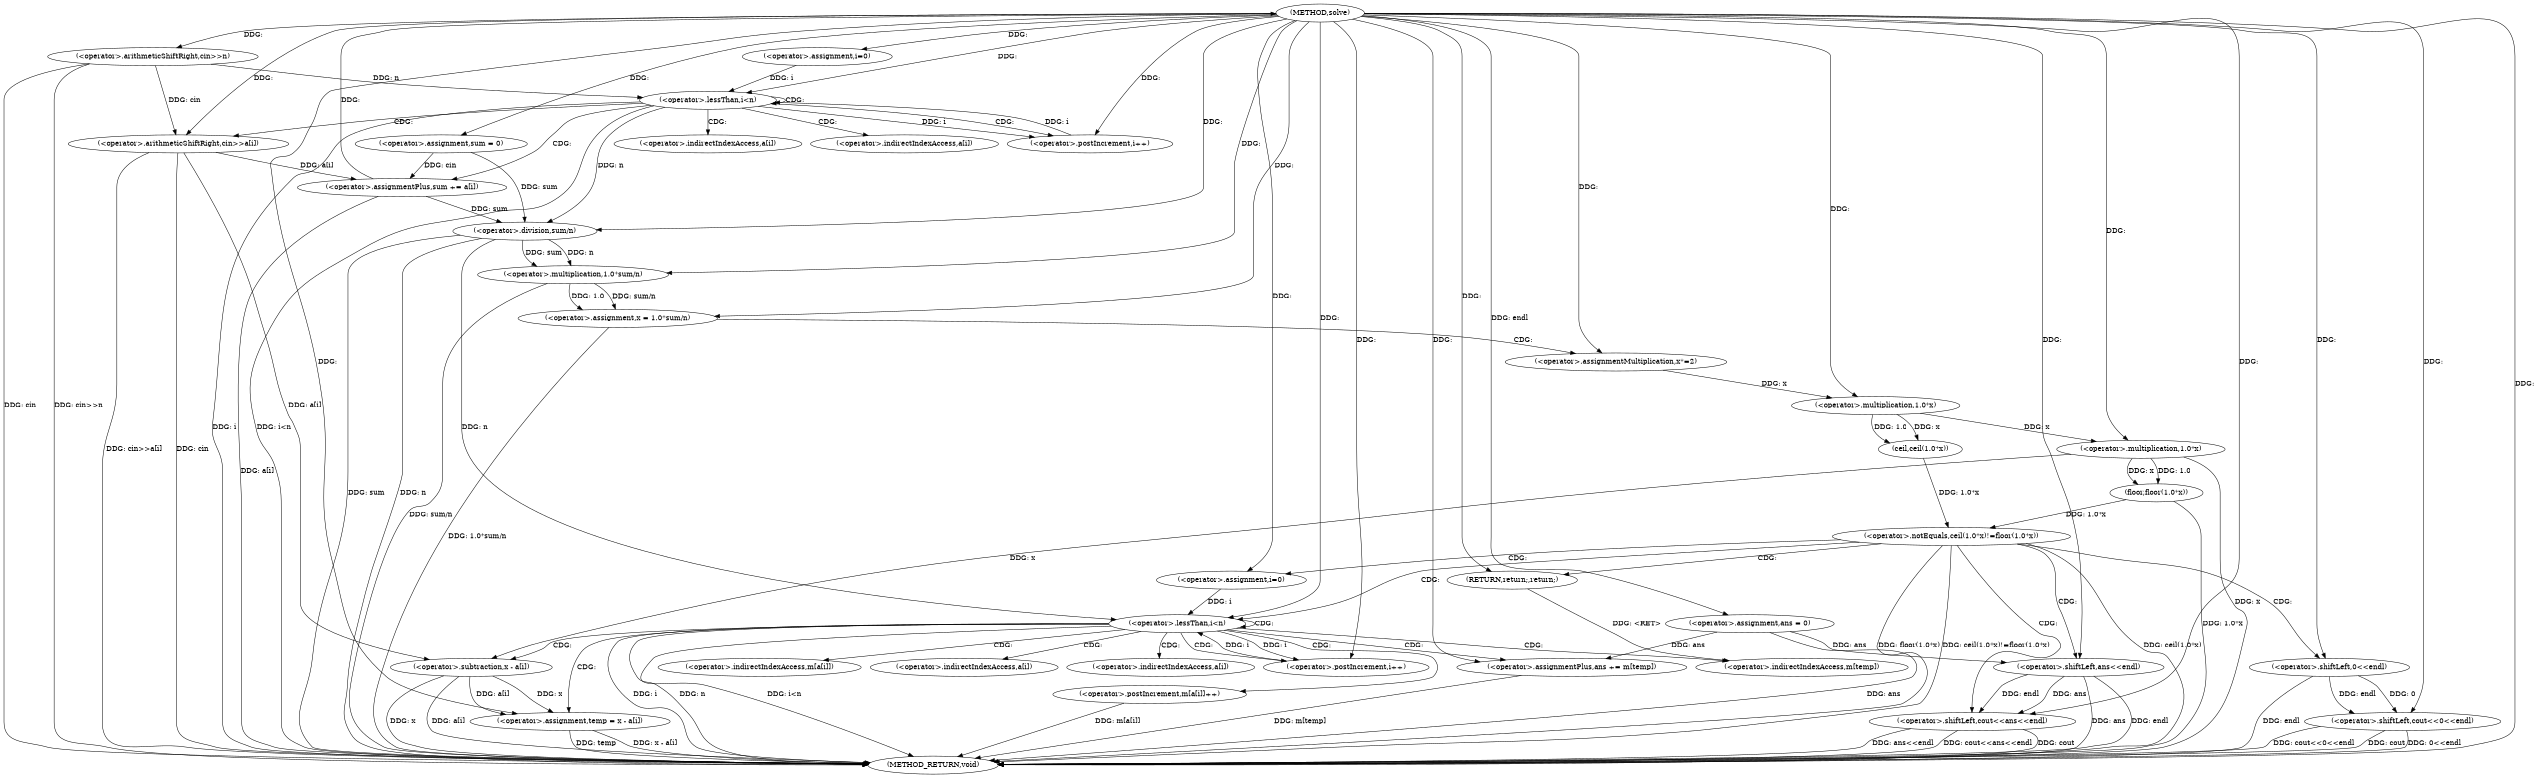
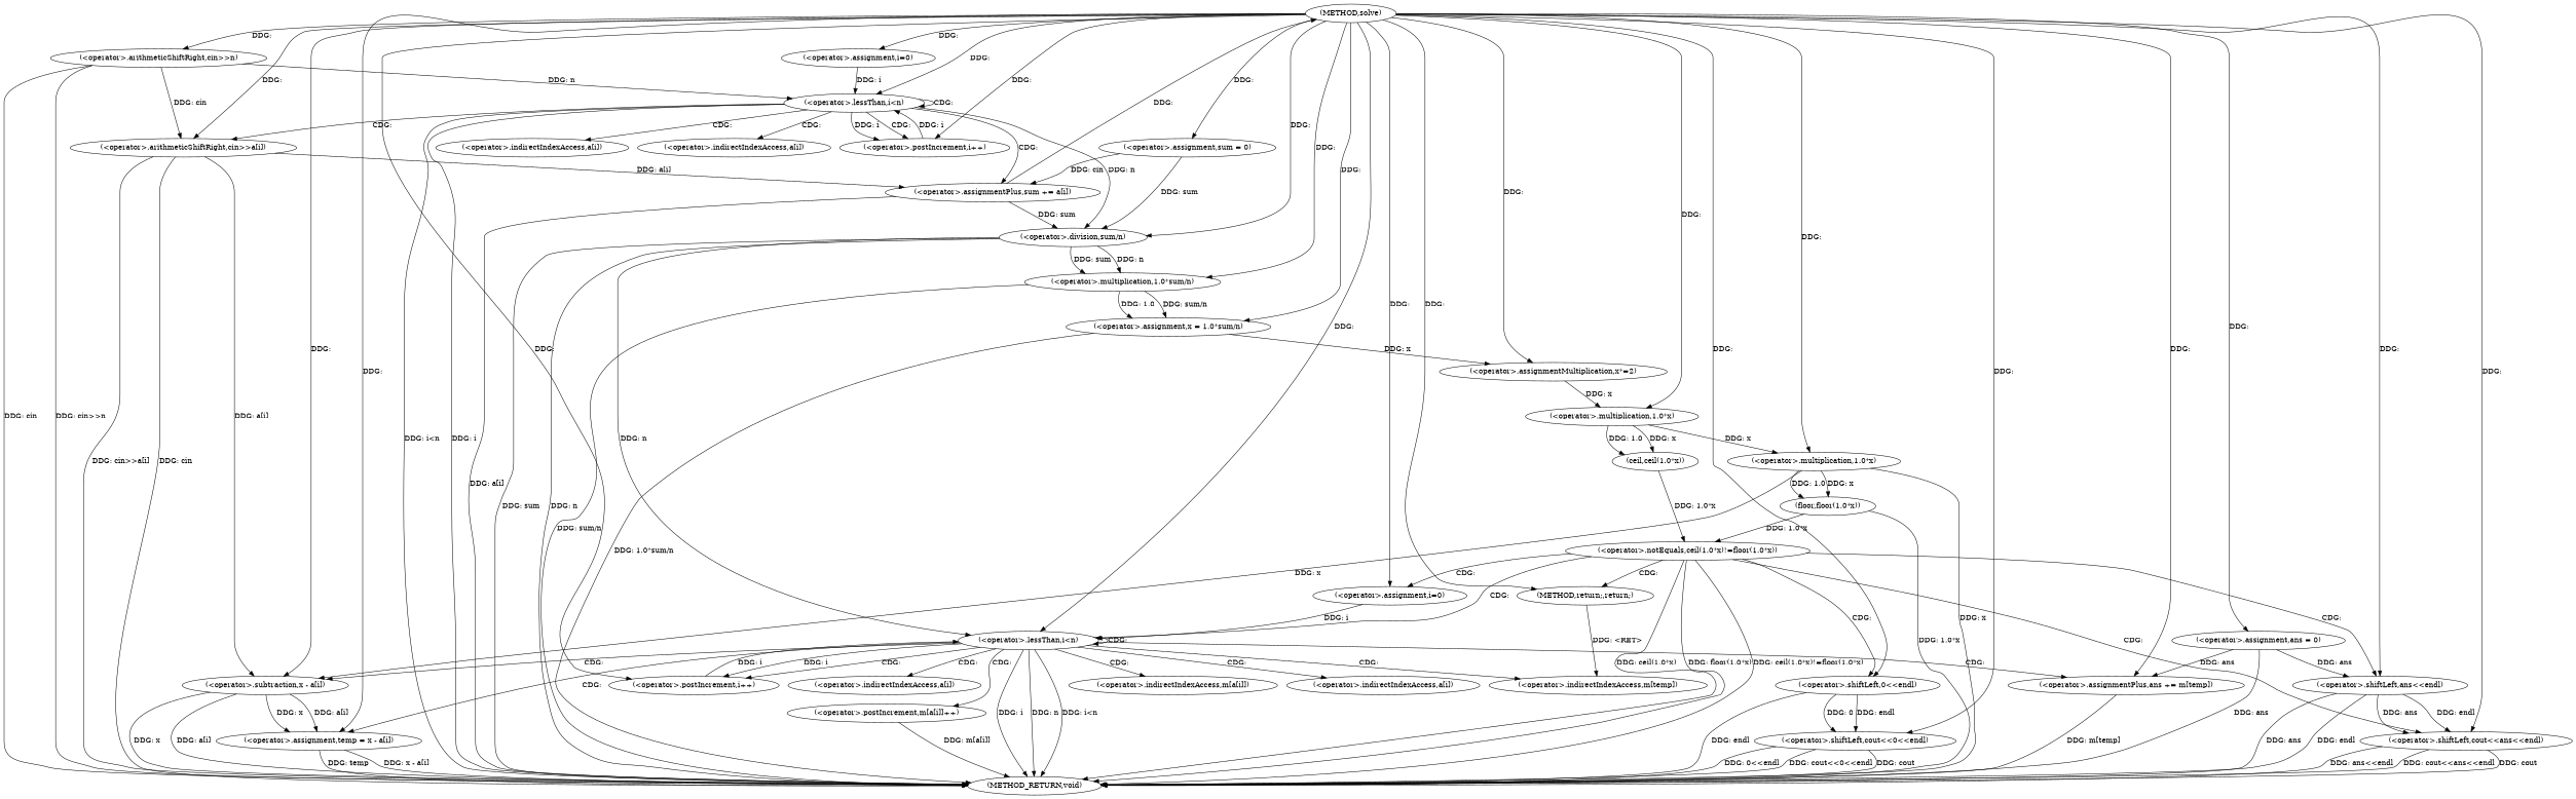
  digraph {
    n1 [label="(METHOD,solve)"]
    n2 [label="(<operator>.assignment,sum = 0)"]
    n3 [label="(<operator>.assignment,ans = 0)"]
    n4 [label="(<operator>.arithmeticShiftRight,cin>>n)"]
    n5 [label="(<operator>.assignment,x = 1.0*sum/n)"]
    n6 [label="(<operator>.assignmentMultiplication,x*=2)"]
    n7 [label="(<operator>.shiftLeft,cout<<ans<<endl)"]
    n8 [label="(<operator>.assignment,i=0)"]
    n9 [label="(<operator>.lessThan,i<n)"]
    n10 [label="(<operator>.postIncrement,i++)"]
    n11 [label="(<operator>.assignment,i=0)"]
    n12 [label="(<operator>.lessThan,i<n)"]
    n13 [label="(<operator>.postIncrement,i++)"]
    n14 [label="(<operator>.arithmeticShiftRight,cin>>a[i])"]
    n15 [label="(<operator>.multiplication,1.0*sum/n)"]
    n16 [label="(<operator>.shiftLeft,cout<<0<<endl)"]
-   n17 [label="(RETURN,return;,return;)"]
+   n17 [label="(METHOD,return;,return;)"]
    n18 [label="(<operator>.assignment,temp = x - a[i])"]
    n19 [label="(<operator>.assignmentPlus,ans += m[temp])"]
    n20 [label="(<operator>.shiftLeft,ans<<endl)"]
    n21 [label="(<operator>.division,sum/n)"]
    n22 [label="(<operator>.multiplication,1.0*x)"]
    n23 [label="(<operator>.multiplication,1.0*x)"]
    n24 [label="(<operator>.shiftLeft,0<<endl)"]
    n25 [label="(<operator>.subtraction,x - a[i])"]
    n26 [label="(<operator>.assignmentPlus,sum += a[i])"]
    n27 [label="(METHOD_RETURN,void)"]
    n28 [label="(<operator>.indirectIndexAccess,a[i])"]
    n29 [label="(<operator>.indirectIndexAccess,a[i])"]
    n30 [label="(<operator>.postIncrement,m[a[i]]++)"]
    n31 [label="(<operator>.indirectIndexAccess,m[temp])"]
    n32 [label="(<operator>.indirectIndexAccess,m[a[i]])"]
    n33 [label="(<operator>.indirectIndexAccess,a[i])"]
    n34 [label="(<operator>.indirectIndexAccess,a[i])"]
    n35 [label="(ceil,ceil(1.0*x))"]
    n36 [label="(floor,floor(1.0*x))"]
    n37 [label="(<operator>.notEquals,ceil(1.0*x)!=floor(1.0*x))"]
    n1 -> n2 [label="DDG: "]
-   n1 -> n3 [label="DDG: endl"]
+   n1 -> n3 [label="DDG: "]
    n1 -> n4 [label="DDG: "]
    n1 -> n5 [label="DDG: "]
    n1 -> n6 [label="DDG: "]
    n1 -> n7 [label="DDG: "]
    n1 -> n8 [label="DDG: "]
    n1 -> n9 [label="DDG: "]
    n1 -> n10 [label="DDG: "]
    n1 -> n11 [label="DDG: "]
    n1 -> n12 [label="DDG: "]
    n1 -> n13 [label="DDG: "]
    n1 -> n14 [label="DDG: "]
    n1 -> n15 [label="DDG: "]
    n1 -> n16 [label="DDG: "]
    n1 -> n17 [label="DDG: "]
    n1 -> n18 [label="DDG: "]
    n1 -> n19 [label="DDG: "]
    n1 -> n20 [label="DDG: "]
    n1 -> n21 [label="DDG: "]
    n1 -> n22 [label="DDG: "]
    n1 -> n23 [label="DDG: "]
    n1 -> n24 [label="DDG: "]
-   n1 -> n27 [label="DDG: "]
+   n1 -> n25 [label="DDG: "]
    n2 -> n21 [label="DDG: sum"]
    n2 -> n26 [label="DDG: cin"]
    n3 -> n19 [label="DDG: ans"]
    n3 -> n20 [label="DDG: ans"]
    n3 -> n27 [label="DDG: ans"]
    n4 -> n9 [label="DDG: n"]
    n4 -> n14 [label="DDG: cin"]
    n4 -> n27 [label="DDG: cin"]
    n4 -> n27 [label="DDG: cin>>n"]
-   n5 -> n6 [label="CDG: "]
+   n5 -> n6 [label="DDG: x"]
    n5 -> n27 [label="DDG: 1.0*sum/n"]
    n6 -> n22 [label="DDG: x"]
    n7 -> n27 [label="DDG: cout"]
    n7 -> n27 [label="DDG: ans<<endl"]
    n7 -> n27 [label="DDG: cout<<ans<<endl"]
    n8 -> n9 [label="DDG: i"]
    n9 -> n9 [label="CDG: "]
    n9 -> n10 [label="DDG: i"]
    n9 -> n10 [label="CDG: "]
    n9 -> n14 [label="CDG: "]
    n9 -> n21 [label="DDG: n"]
    n9 -> n26 [label="CDG: "]
    n9 -> n27 [label="DDG: i"]
    n9 -> n27 [label="DDG: i<n"]
    n9 -> n28 [label="CDG: "]
    n9 -> n29 [label="CDG: "]
    n10 -> n9 [label="DDG: i"]
    n11 -> n12 [label="DDG: i"]
    n12 -> n12 [label="CDG: "]
    n12 -> n13 [label="DDG: i"]
    n12 -> n13 [label="CDG: "]
    n12 -> n18 [label="CDG: "]
    n12 -> n19 [label="CDG: "]
    n12 -> n25 [label="CDG: "]
    n12 -> n27 [label="DDG: i"]
    n12 -> n27 [label="DDG: n"]
    n12 -> n27 [label="DDG: i<n"]
    n12 -> n30 [label="CDG: "]
    n12 -> n31 [label="CDG: "]
    n12 -> n32 [label="CDG: "]
    n12 -> n33 [label="CDG: "]
    n12 -> n34 [label="CDG: "]
    n13 -> n12 [label="DDG: i"]
    n14 -> n25 [label="DDG: a[i]"]
    n14 -> n26 [label="DDG: a[i]"]
    n14 -> n27 [label="DDG: cin"]
    n14 -> n27 [label="DDG: cin>>a[i]"]
    n15 -> n5 [label="DDG: sum/n"]
    n15 -> n5 [label="DDG: 1.0"]
    n15 -> n27 [label="DDG: sum/n"]
    n16 -> n27 [label="DDG: cout"]
    n16 -> n27 [label="DDG: 0<<endl"]
    n16 -> n27 [label="DDG: cout<<0<<endl"]
    n17 -> n31 [label="DDG: <RET>"]
    n18 -> n27 [label="DDG: temp"]
    n18 -> n27 [label="DDG: x - a[i]"]
    n19 -> n27 [label="DDG: m[temp]"]
    n20 -> n7 [label="DDG: endl"]
    n20 -> n7 [label="DDG: ans"]
    n20 -> n27 [label="DDG: ans"]
    n20 -> n27 [label="DDG: endl"]
    n21 -> n12 [label="DDG: n"]
    n21 -> n15 [label="DDG: sum"]
    n21 -> n15 [label="DDG: n"]
    n21 -> n27 [label="DDG: sum"]
    n21 -> n27 [label="DDG: n"]
    n22 -> n23 [label="DDG: x"]
    n22 -> n35 [label="DDG: x"]
    n22 -> n35 [label="DDG: 1.0"]
    n23 -> n25 [label="DDG: x"]
    n23 -> n27 [label="DDG: x"]
    n23 -> n36 [label="DDG: 1.0"]
    n23 -> n36 [label="DDG: x"]
    n24 -> n16 [label="DDG: endl"]
    n24 -> n16 [label="DDG: 0"]
    n24 -> n27 [label="DDG: endl"]
    n25 -> n18 [label="DDG: x"]
    n25 -> n18 [label="DDG: a[i]"]
    n25 -> n27 [label="DDG: x"]
    n25 -> n27 [label="DDG: a[i]"]
    n26 -> n1 [label="DDG: "]
    n26 -> n21 [label="DDG: sum"]
    n26 -> n27 [label="DDG: a[i]"]
    n30 -> n27 [label="DDG: m[a[i]]"]
    n35 -> n37 [label="DDG: 1.0*x"]
    n36 -> n27 [label="DDG: 1.0*x"]
    n36 -> n37 [label="DDG: 1.0*x"]
    n37 -> n7 [label="CDG: "]
    n37 -> n11 [label="CDG: "]
    n37 -> n12 [label="CDG: "]
    n37 -> n17 [label="CDG: "]
    n37 -> n20 [label="CDG: "]
    n37 -> n24 [label="CDG: "]
    n37 -> n27 [label="DDG: ceil(1.0*x)"]
    n37 -> n27 [label="DDG: floor(1.0*x)"]
    n37 -> n27 [label="DDG: ceil(1.0*x)!=floor(1.0*x)"]
  }
